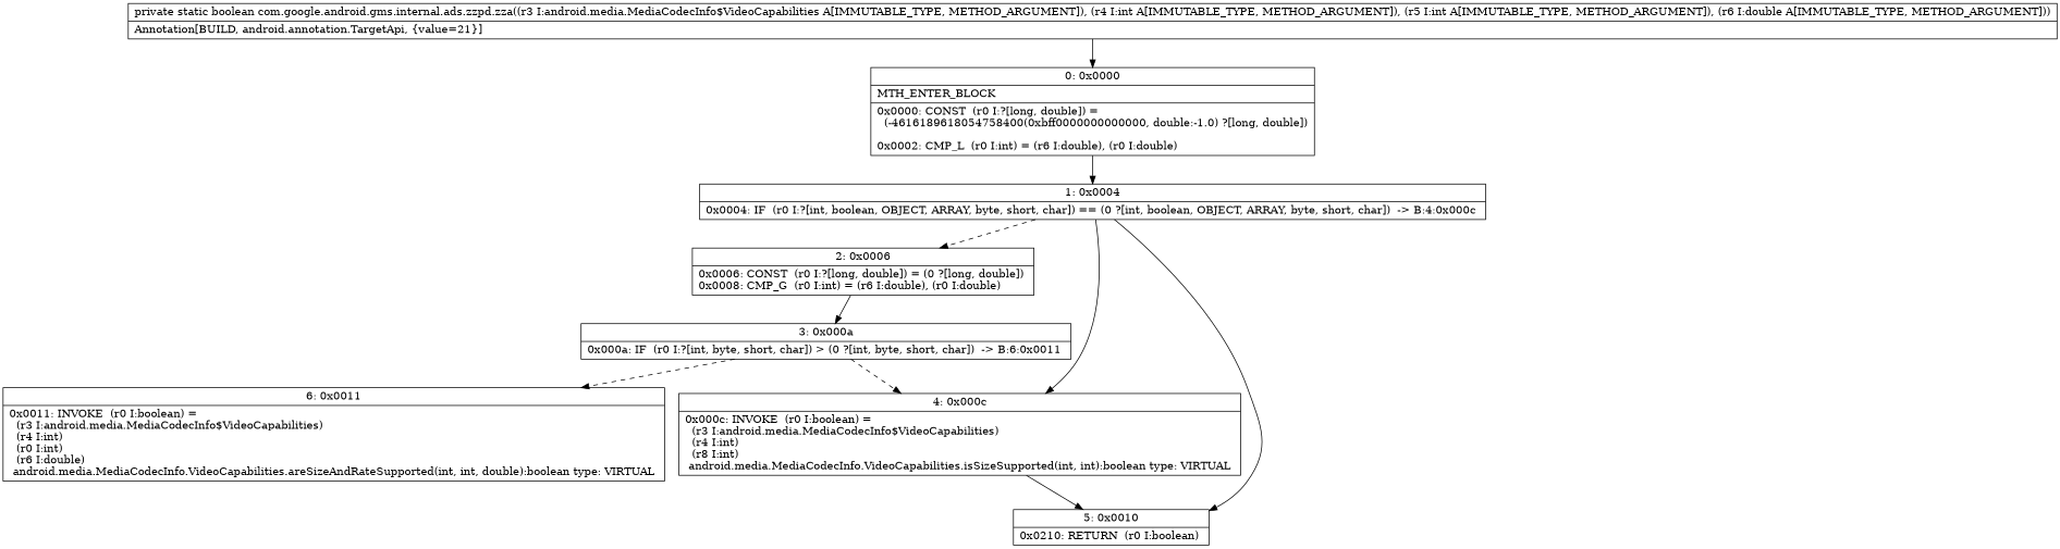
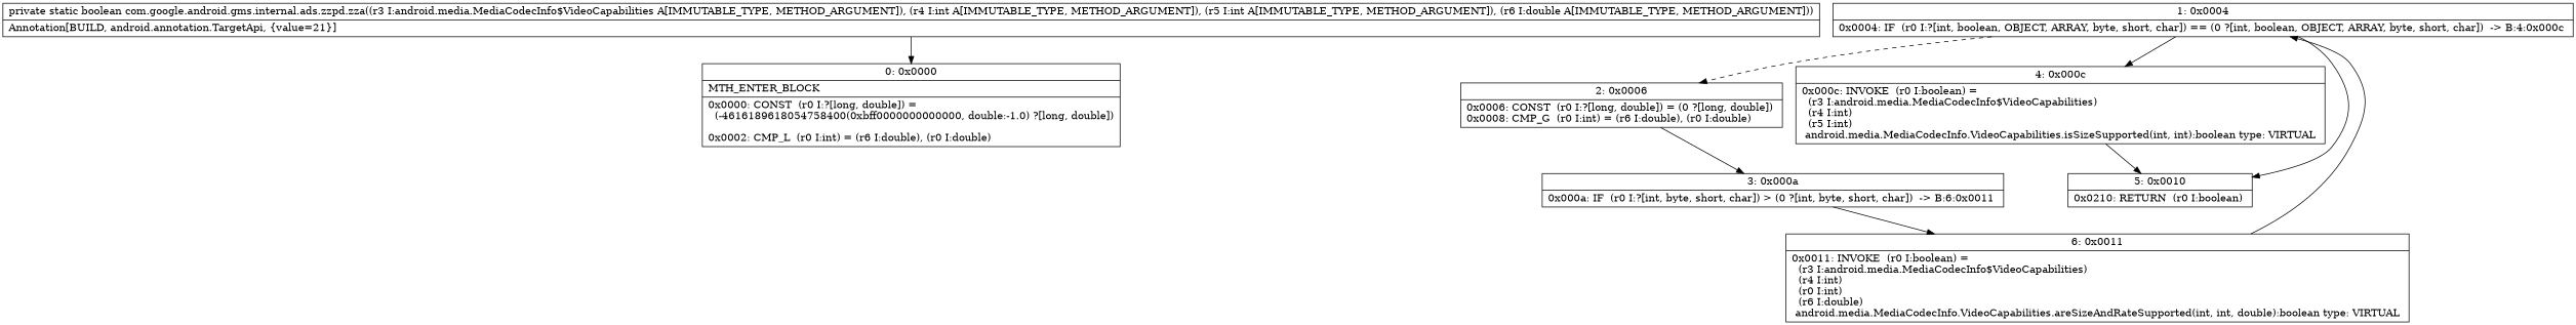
  digraph {
    node [shape=record]
    n1 [label="{0\:\ 0x0000|MTH_ENTER_BLOCK\l|0x0000: CONST  (r0 I:?[long, double]) = \l  (\-4616189618054758400(0xbff0000000000000, double:\-1.0) ?[long, double])\l \l0x0002: CMP_L  (r0 I:int) = (r6 I:double), (r0 I:double) \l}"]
    n2 [label="{1\:\ 0x0004|0x0004: IF  (r0 I:?[int, boolean, OBJECT, ARRAY, byte, short, char]) == (0 ?[int, boolean, OBJECT, ARRAY, byte, short, char])  \-\> B:4:0x000c \l}"]
    n3 [label="{2\:\ 0x0006|0x0006: CONST  (r0 I:?[long, double]) = (0 ?[long, double]) \l0x0008: CMP_G  (r0 I:int) = (r6 I:double), (r0 I:double) \l}"]
-   n4 [label="{4\:\ 0x000c|0x000c: INVOKE  (r0 I:boolean) = \l  (r3 I:android.media.MediaCodecInfo$VideoCapabilities)\l  (r4 I:int)\l  (r8 I:int)\l android.media.MediaCodecInfo.VideoCapabilities.isSizeSupported(int, int):boolean type: VIRTUAL \l}"]
+   n4 [label="{4\:\ 0x000c|0x000c: INVOKE  (r0 I:boolean) = \l  (r3 I:android.media.MediaCodecInfo$VideoCapabilities)\l  (r4 I:int)\l  (r5 I:int)\l android.media.MediaCodecInfo.VideoCapabilities.isSizeSupported(int, int):boolean type: VIRTUAL \l}"]
    n5 [label="{5\:\ 0x0010|0x0210: RETURN  (r0 I:boolean) \l}"]
    n6 [label="{3\:\ 0x000a|0x000a: IF  (r0 I:?[int, byte, short, char]) \> (0 ?[int, byte, short, char])  \-\> B:6:0x0011 \l}"]
    n7 [label="{6\:\ 0x0011|0x0011: INVOKE  (r0 I:boolean) = \l  (r3 I:android.media.MediaCodecInfo$VideoCapabilities)\l  (r4 I:int)\l  (r0 I:int)\l  (r6 I:double)\l android.media.MediaCodecInfo.VideoCapabilities.areSizeAndRateSupported(int, int, double):boolean type: VIRTUAL \l}"]
    n8 [label="{private static boolean com.google.android.gms.internal.ads.zzpd.zza((r3 I:android.media.MediaCodecInfo$VideoCapabilities A[IMMUTABLE_TYPE, METHOD_ARGUMENT]), (r4 I:int A[IMMUTABLE_TYPE, METHOD_ARGUMENT]), (r5 I:int A[IMMUTABLE_TYPE, METHOD_ARGUMENT]), (r6 I:double A[IMMUTABLE_TYPE, METHOD_ARGUMENT]))  | Annotation[BUILD, android.annotation.TargetApi, \{value=21\}]\l}"]
-   n1 -> n2
+   n7 -> n2
    n2 -> n3 [style=dashed]
    n2 -> n4
    n2 -> n5
    n3 -> n6
    n4 -> n5
-   n6 -> n4 [style=dashed]
-   n6 -> n7 [style=dashed]
+   n6 -> n7
    n8 -> n1
  }
